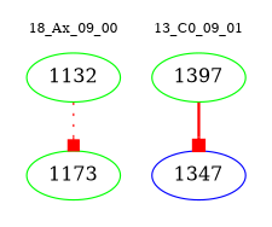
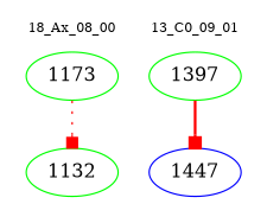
  digraph {
    node [color=green]
    edge [arrowhead=box color=red]
    n1 [label=1132]
    n2 [label=1173]
    n3 [label=1397]
-   n4 [color=blue label=1347]
+   n4 [color=blue label=1447]
    subgraph cluster_1 {
      color=white
      fontsize=10
-     label="18_Ax_09_00"
+     label="18_Ax_08_00"
      n1
      n2
    }
    subgraph cluster_2 {
      color=white
      fontsize=10
      label="13_C0_09_01"
      n3
      n4
    }
-   n1 -> n2 [style=dotted]
+   n2 -> n1 [style=dotted]
    n3 -> n4 [style=bold]
  }
